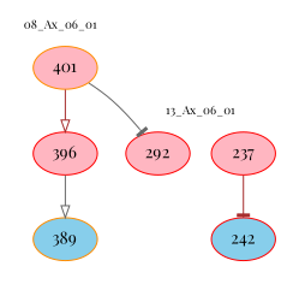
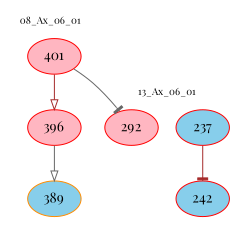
  digraph {
    fontname="Playfair Display"
    node [color=red fillcolor=skyblue fontname="Playfair Display" style=filled]
    edge [arrowhead=tee color=brown fontname="Playfair Display"]
-   n1 [fillcolor=lightpink label=237]
+   n1 [label=237]
    n2 [label=242]
    n3 [fillcolor=lightpink label=292]
-   n4 [color=darkorange fillcolor=lightpink label=401]
+   n4 [fillcolor=lightpink label=401]
    n5 [fillcolor=lightpink label=396]
    n6 [color=darkorange label=389]
    subgraph cluster_1 {
      color=white
      fontsize=10
      label="13_Ax_06_01"
      n1
      n2
      n3
    }
    subgraph cluster_2 {
      color=white
      fontsize=10
      label="08_Ax_06_01"
      n4
      n5
      n6
    }
    n1 -> n2
    n4 -> n3 [color=gray40]
    n4 -> n5 [arrowhead=onormal]
    n5 -> n6 [arrowhead=onormal color=gray40]
  }
